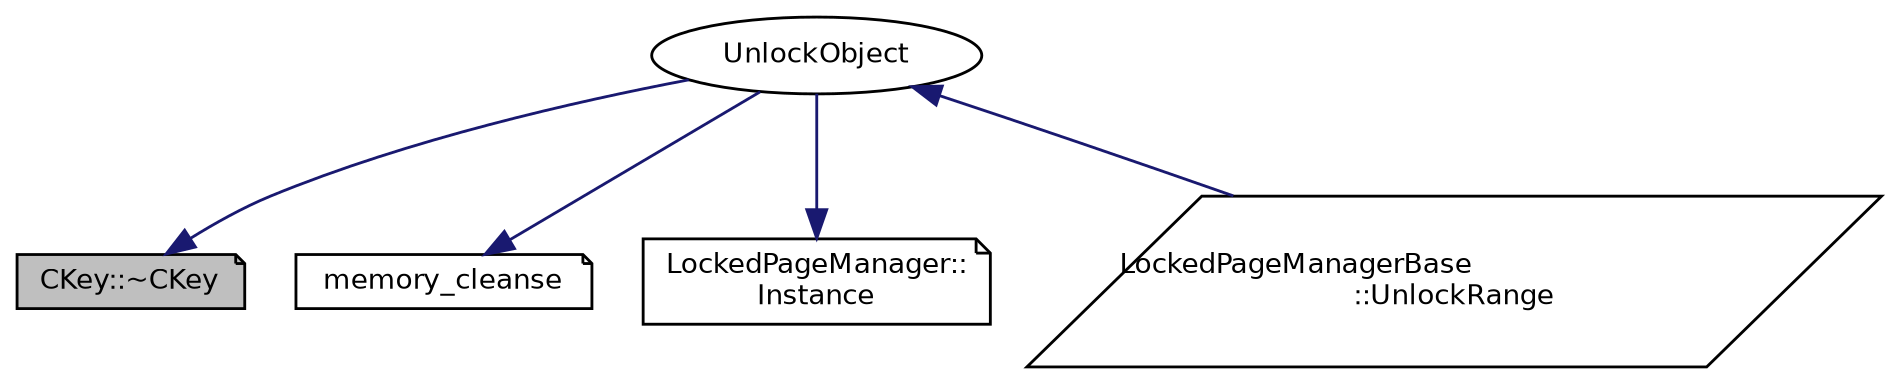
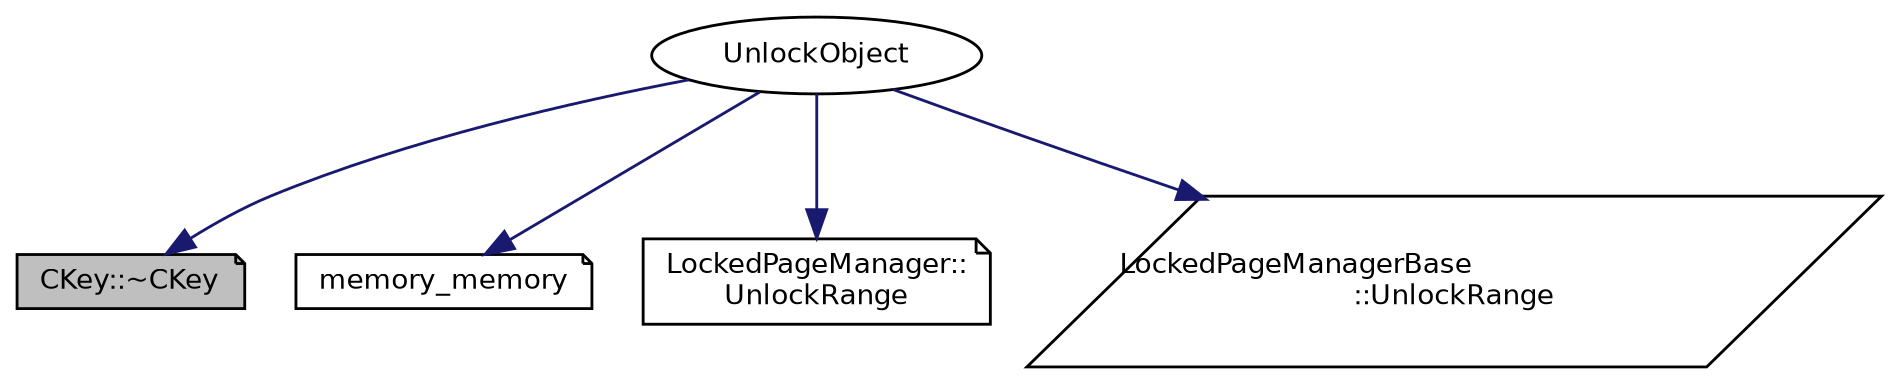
  digraph {
    rankdir=TB
    node [color=black fillcolor=white fontname=Helvetica fontsize=10 shape=note style=filled]
    edge [color=midnightblue fontname=Helvetica fontsize=10 labelfontname=Helvetica labelfontsize=10 style=solid]
    n1 [fillcolor=grey75 fontcolor=black height=0.2 label="CKey::~CKey" width=0.4]
    n2 [height=0.2 label=UnlockObject shape=ellipse width=0.4]
-   n3 [height=0.2 label=memory_cleanse width=0.4]
-   n4 [height=0.2 label="LockedPageManager::\lInstance" width=0.4]
+   n3 [height=0.2 label=memory_memory width=0.4]
+   n4 [height=0.2 label="LockedPageManager::\lUnlockRange" width=0.4]
    n5 [height=0.2 label="LockedPageManagerBase\l::UnlockRange" shape=parallelogram width=0.4]
    n2 -> n1
    n2 -> n3
    n2 -> n4
-   n5 -> n2
+   n2 -> n5
  }
